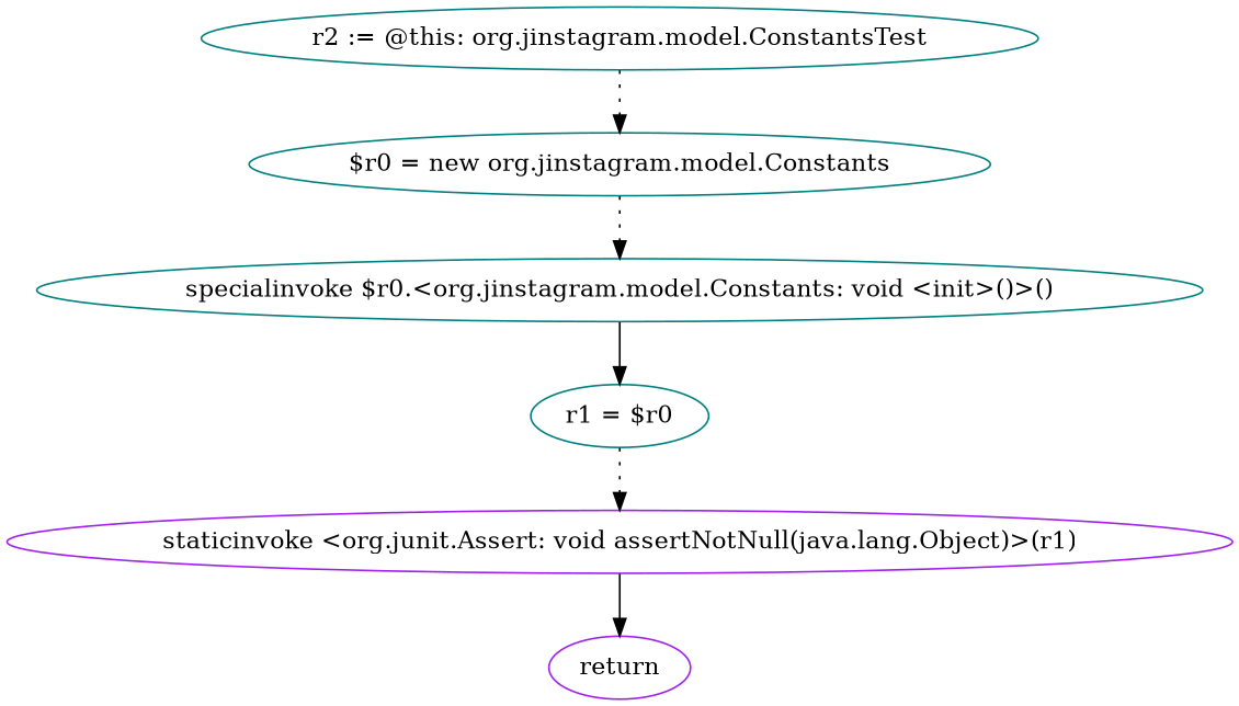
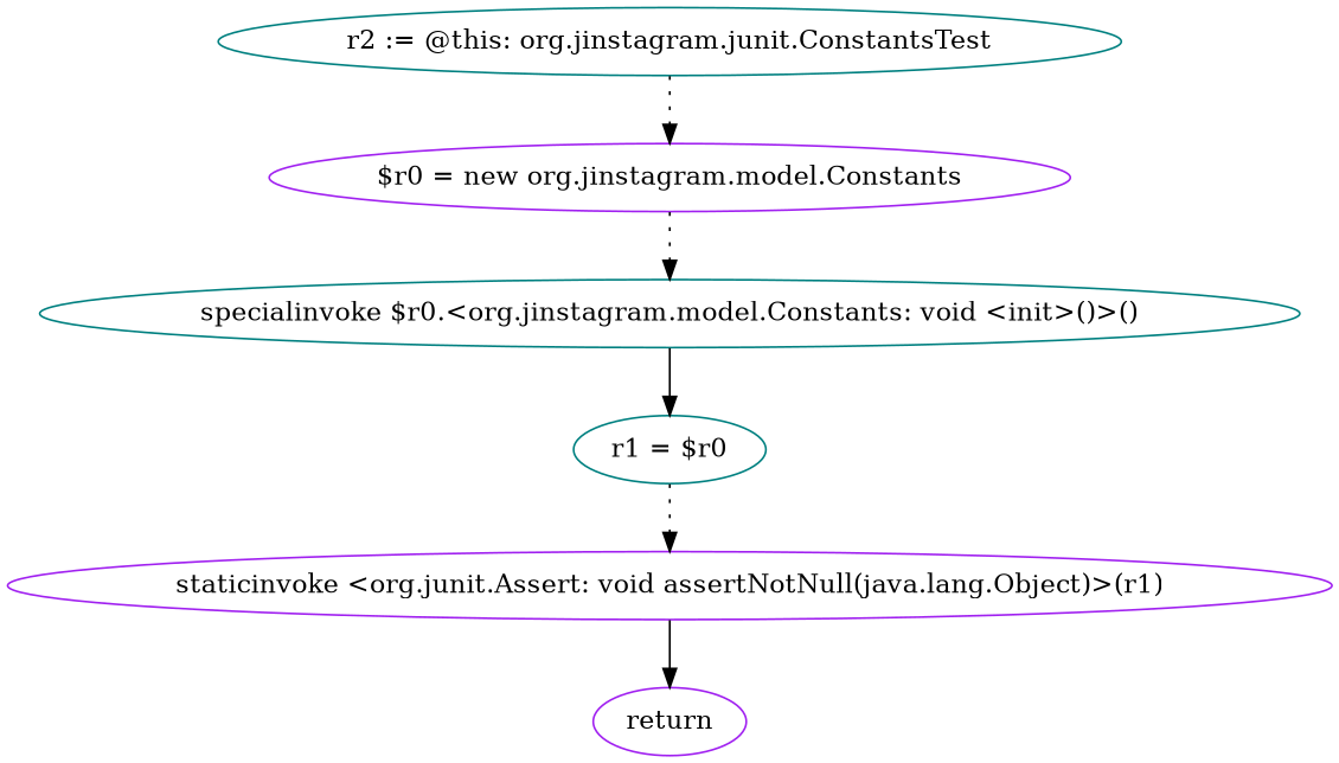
  digraph {
    node [color=teal]
    edge [style=dotted]
-   "r2 := @this: org.jinstagram.model.ConstantsTest"
-   "$r0 = new org.jinstagram.model.Constants"
+   "r2 := @this: org.jinstagram.model.ConstantsTest" [label="r2 := @this: org.jinstagram.junit.ConstantsTest"]
+   "$r0 = new org.jinstagram.model.Constants" [color=purple]
    "specialinvoke $r0.<org.jinstagram.model.Constants: void <init>()>()"
    "r1 = $r0"
    "staticinvoke <org.junit.Assert: void assertNotNull(java.lang.Object)>(r1)" [color=purple]
    return [color=purple]
    "r2 := @this: org.jinstagram.model.ConstantsTest" -> "$r0 = new org.jinstagram.model.Constants"
    "$r0 = new org.jinstagram.model.Constants" -> "specialinvoke $r0.<org.jinstagram.model.Constants: void <init>()>()"
    "specialinvoke $r0.<org.jinstagram.model.Constants: void <init>()>()" -> "r1 = $r0" [style=solid]
    "r1 = $r0" -> "staticinvoke <org.junit.Assert: void assertNotNull(java.lang.Object)>(r1)"
    "staticinvoke <org.junit.Assert: void assertNotNull(java.lang.Object)>(r1)" -> return [style=solid]
  }
